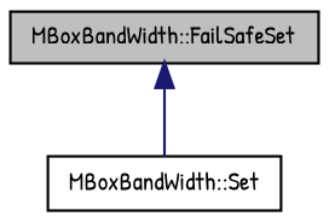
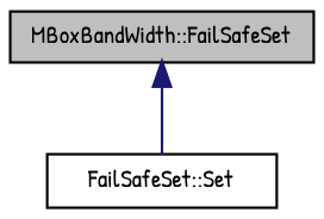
  digraph {
    rankdir=TB
    fontname="Patrick Hand"
    node [color=black fontname="Patrick Hand" fontsize=10 shape=record style=filled]
    n1 [fillcolor=grey75 fontcolor=black height=0.2 label="MBoxBandWidth::FailSafeSet" width=0.4]
-   n2 [fillcolor=white height=0.2 label="MBoxBandWidth::Set" width=0.4]
+   n2 [fillcolor=white height=0.2 label="FailSafeSet::Set" width=0.4]
    n1 -> n2 [color=midnightblue dir=back fontname="Patrick Hand" fontsize=10 labelfontname=Helvetica labelfontsize=10 style=solid]
  }
